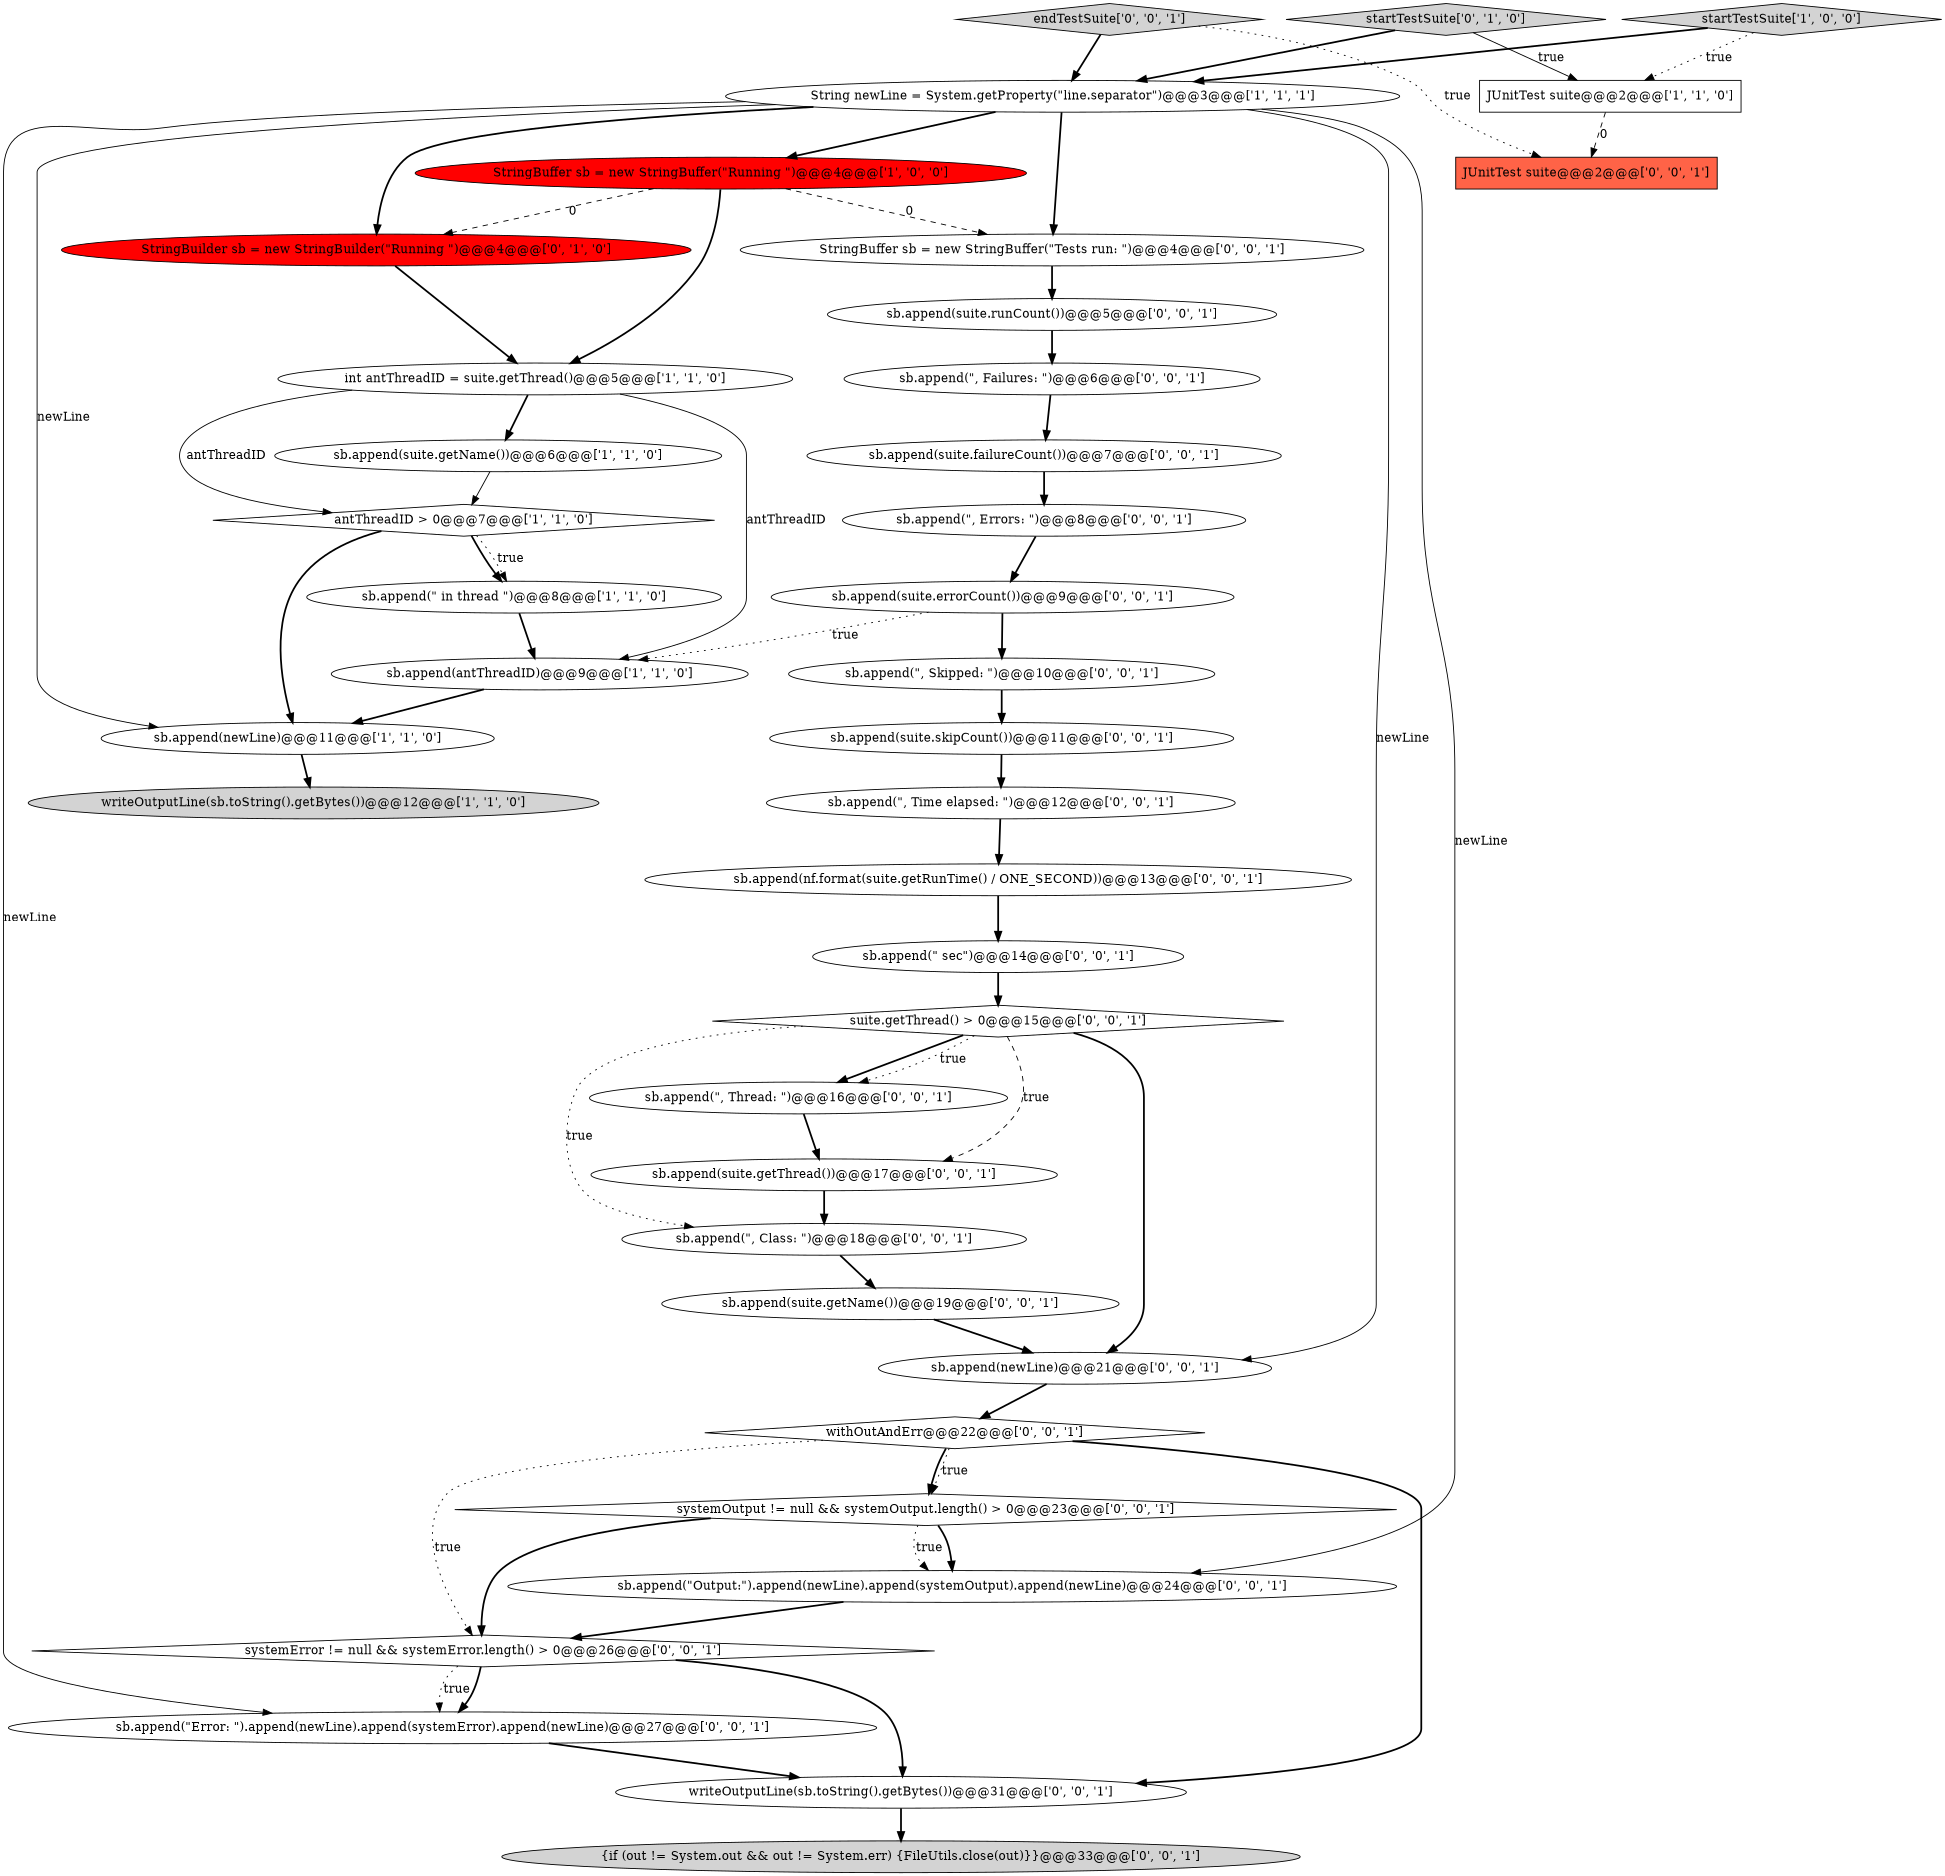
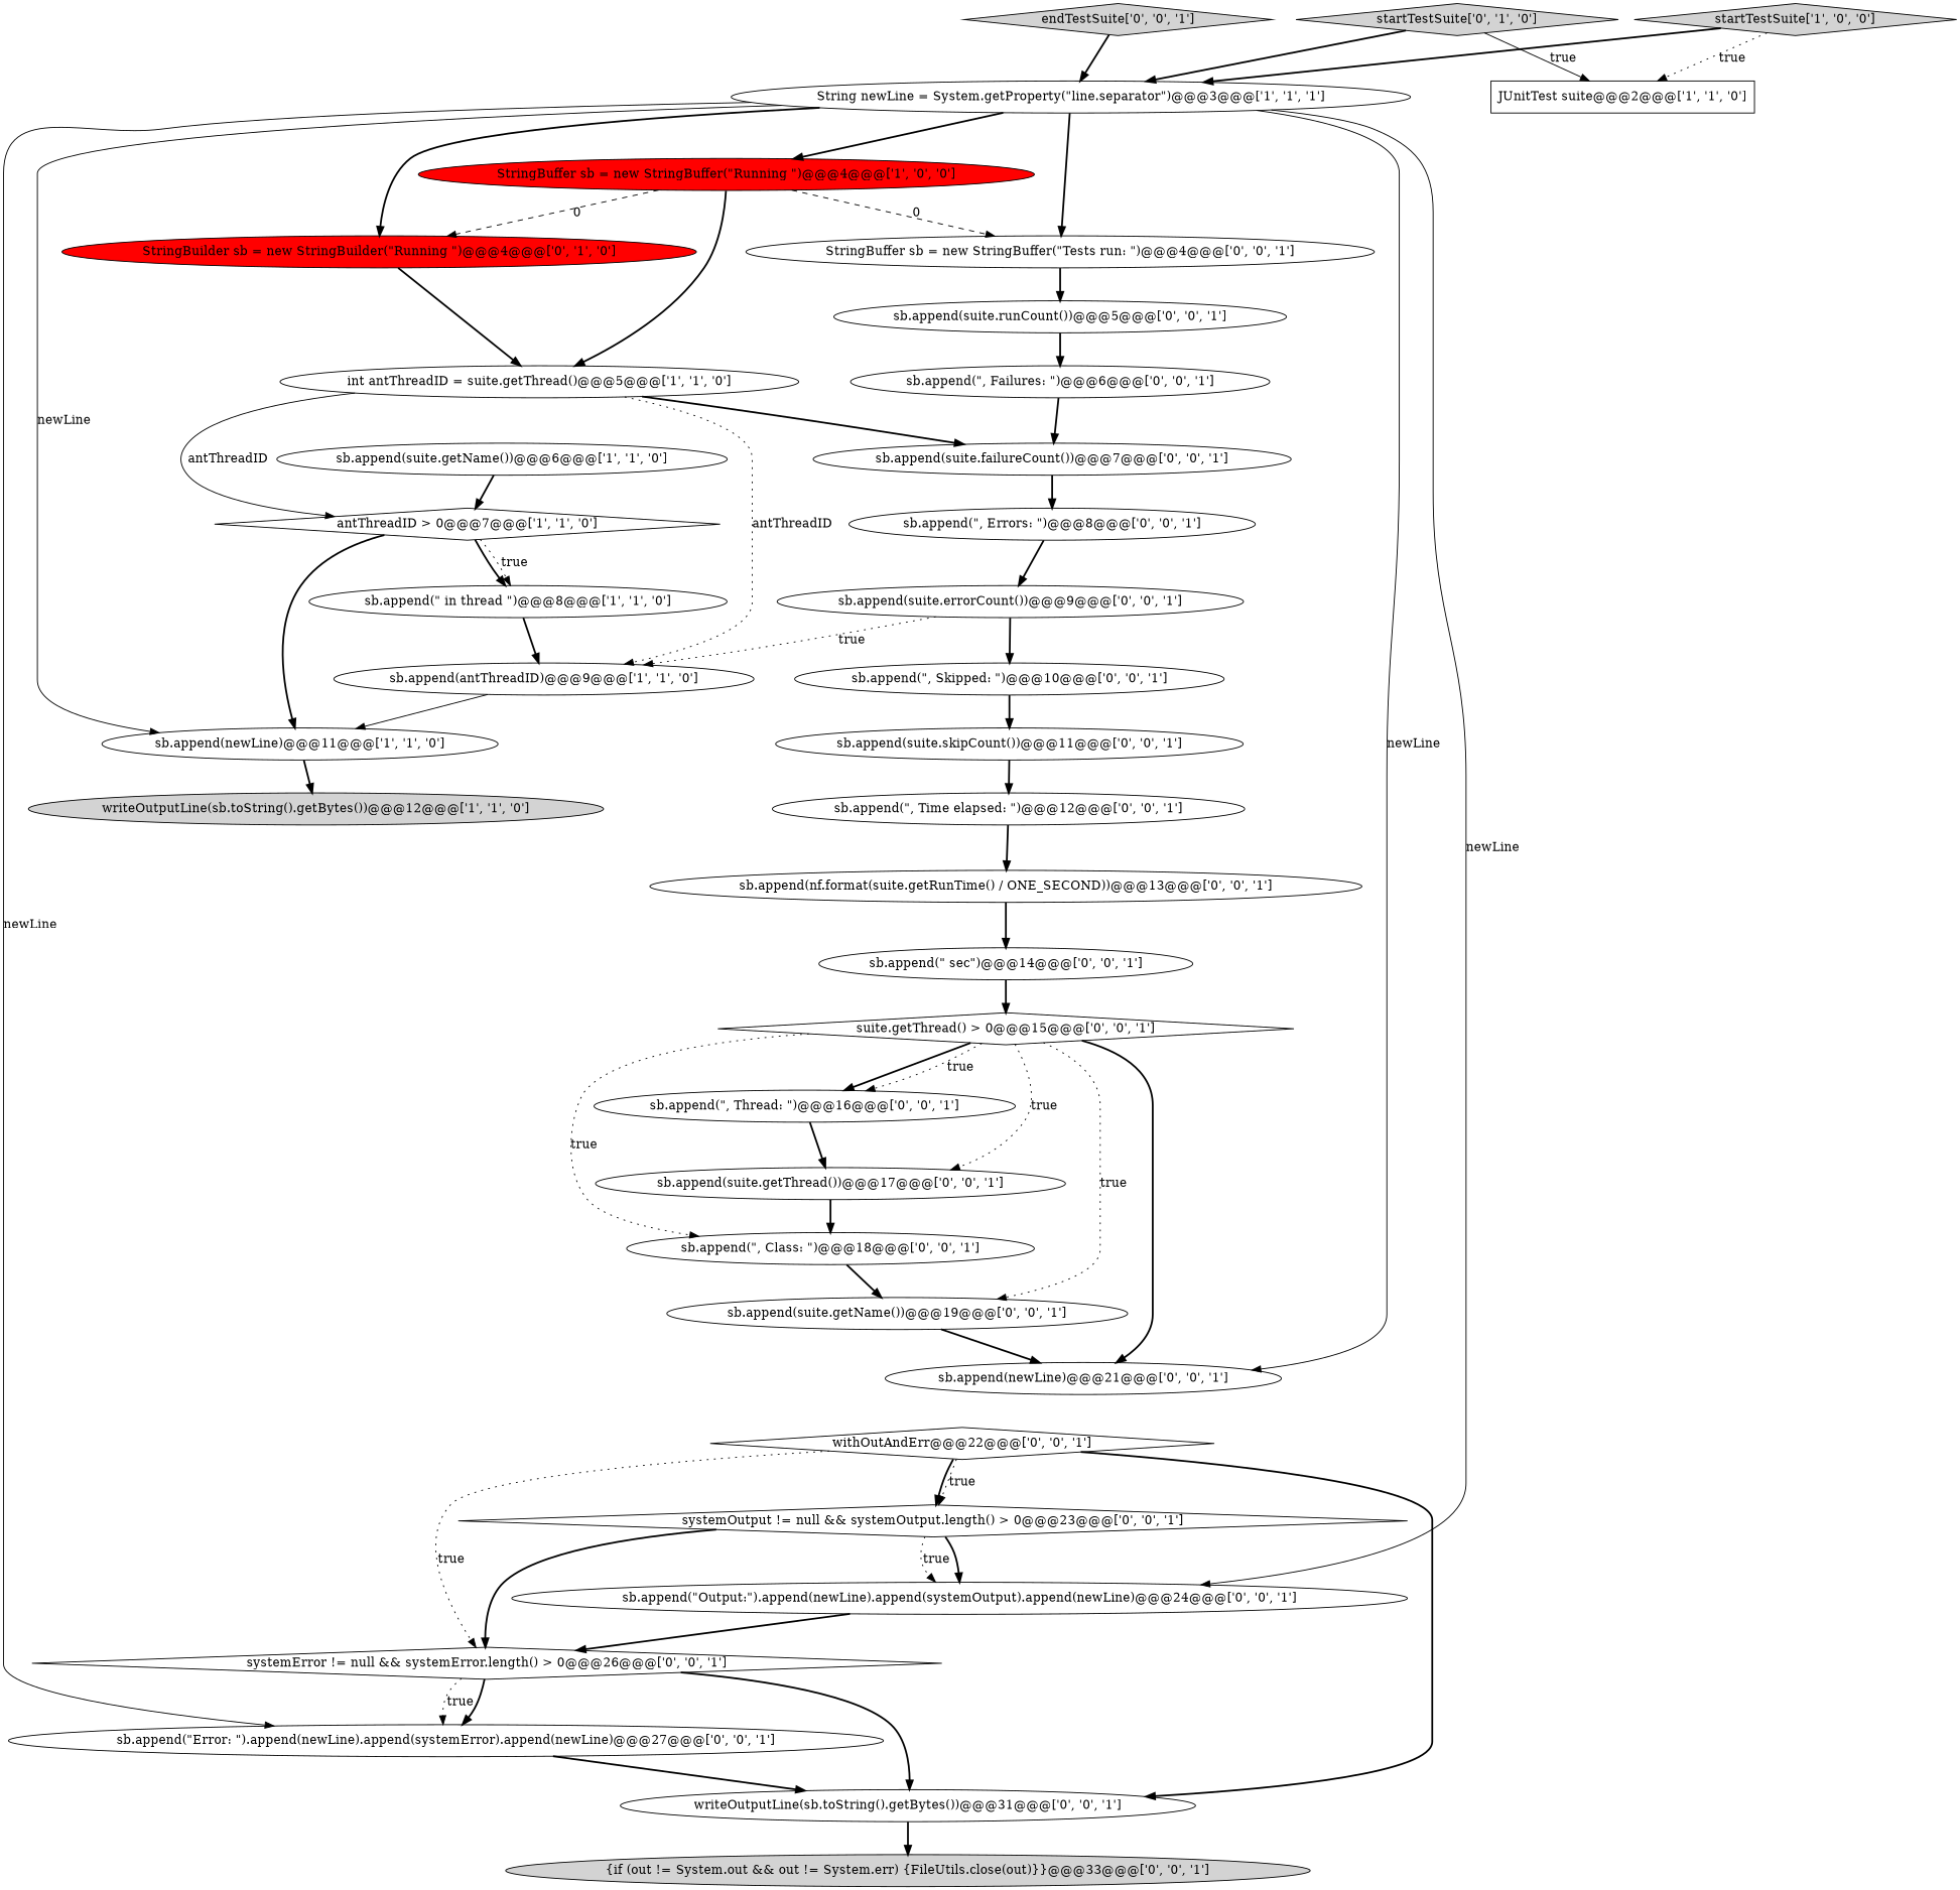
  digraph {
    node [fillcolor=white shape=ellipse style=filled]
    edge [style=bold]
    n1 [label="int antThreadID = suite.getThread()@@@5@@@['1', '1', '0']"]
    n2 [label="antThreadID > 0@@@7@@@['1', '1', '0']" shape=diamond]
    n3 [label="sb.append(suite.getName())@@@6@@@['1', '1', '0']"]
    n4 [label="sb.append(antThreadID)@@@9@@@['1', '1', '0']"]
    n5 [label="sb.append(newLine)@@@11@@@['1', '1', '0']"]
    n6 [label="sb.append(\" in thread \")@@@8@@@['1', '1', '0']"]
    n7 [fillcolor=lightgray label="writeOutputLine(sb.toString().getBytes())@@@12@@@['1', '1', '0']"]
    n8 [label="sb.append(suite.errorCount())@@@9@@@['0', '0', '1']"]
    n9 [label="sb.append(\", Skipped: \")@@@10@@@['0', '0', '1']"]
    n10 [label="sb.append(suite.skipCount())@@@11@@@['0', '0', '1']"]
    n11 [fillcolor=lightgray label="startTestSuite['0', '1', '0']" shape=diamond]
    n12 [label="JUnitTest suite@@@2@@@['1', '1', '0']" shape=box]
    n13 [label="String newLine = System.getProperty(\"line.separator\")@@@3@@@['1', '1', '1']"]
-   n14 [fillcolor=tomato label="JUnitTest suite@@@2@@@['0', '0', '1']" shape=box]
    n15 [label="sb.append(\"Error: \").append(newLine).append(systemError).append(newLine)@@@27@@@['0', '0', '1']"]
    n16 [fillcolor=red label="StringBuffer sb = new StringBuffer(\"Running \")@@@4@@@['1', '0', '0']"]
    n17 [label="StringBuffer sb = new StringBuffer(\"Tests run: \")@@@4@@@['0', '0', '1']"]
    n18 [fillcolor=red label="StringBuilder sb = new StringBuilder(\"Running \")@@@4@@@['0', '1', '0']"]
    n19 [label="sb.append(\"Output:\").append(newLine).append(systemOutput).append(newLine)@@@24@@@['0', '0', '1']"]
    n20 [label="sb.append(newLine)@@@21@@@['0', '0', '1']"]
    n21 [label="sb.append(suite.runCount())@@@5@@@['0', '0', '1']"]
    n22 [label="sb.append(\", Failures: \")@@@6@@@['0', '0', '1']"]
    n23 [label="sb.append(suite.failureCount())@@@7@@@['0', '0', '1']"]
    n24 [fillcolor=lightgray label="endTestSuite['0', '0', '1']" shape=diamond]
    n25 [label="sb.append(suite.getThread())@@@17@@@['0', '0', '1']"]
    n26 [label="sb.append(\", Class: \")@@@18@@@['0', '0', '1']"]
    n27 [label="sb.append(suite.getName())@@@19@@@['0', '0', '1']"]
    n28 [label="sb.append(\", Errors: \")@@@8@@@['0', '0', '1']"]
    n29 [label="writeOutputLine(sb.toString().getBytes())@@@31@@@['0', '0', '1']"]
    n30 [fillcolor=lightgray label="{if (out != System.out && out != System.err) {FileUtils.close(out)}}@@@33@@@['0', '0', '1']"]
    n31 [label="systemError != null && systemError.length() > 0@@@26@@@['0', '0', '1']" shape=diamond]
    n32 [label="withOutAndErr@@@22@@@['0', '0', '1']" shape=diamond]
    n33 [label="sb.append(\", Time elapsed: \")@@@12@@@['0', '0', '1']"]
    n34 [label="sb.append(nf.format(suite.getRunTime() / ONE_SECOND))@@@13@@@['0', '0', '1']"]
    n35 [label="sb.append(\" sec\")@@@14@@@['0', '0', '1']"]
    n36 [label="suite.getThread() > 0@@@15@@@['0', '0', '1']" shape=diamond]
    n37 [label="sb.append(\", Thread: \")@@@16@@@['0', '0', '1']"]
    n38 [label="systemOutput != null && systemOutput.length() > 0@@@23@@@['0', '0', '1']" shape=diamond]
    n39 [fillcolor=lightgray label="startTestSuite['1', '0', '0']" shape=diamond]
    n1 -> n2 [label=antThreadID style=solid]
-   n1 -> n3
-   n1 -> n4 [label=antThreadID style=solid]
+   n1 -> n23
+   n1 -> n4 [label=antThreadID style=dotted]
    n2 -> n5
    n2 -> n6
    n2 -> n6 [label=true style=dotted]
-   n3 -> n2 [style=solid]
-   n4 -> n5
+   n3 -> n2
+   n4 -> n5 [style=solid]
    n5 -> n7
    n6 -> n4
    n8 -> n4 [label=true style=dotted]
    n8 -> n9
    n9 -> n10
    n10 -> n33
    n11 -> n12 [label=true style=solid]
    n11 -> n13
-   n12 -> n14 [label=0 style=dashed]
    n13 -> n5 [label=newLine style=solid]
    n13 -> n15 [label=newLine style=solid]
    n13 -> n16
    n13 -> n17
    n13 -> n18
    n13 -> n19 [label=newLine style=solid]
    n13 -> n20 [label=newLine style=solid]
    n15 -> n29
    n16 -> n1
    n16 -> n17 [label=0 style=dashed]
    n16 -> n18 [label=0 style=dashed]
    n17 -> n21
    n18 -> n1
    n19 -> n31
-   n20 -> n32
    n21 -> n22
    n22 -> n23
    n23 -> n28
    n24 -> n13
-   n24 -> n14 [label=true style=dotted]
    n25 -> n26
    n26 -> n27
    n27 -> n20
    n28 -> n8
    n29 -> n30
    n31 -> n15 [label=true style=dotted]
    n31 -> n15
    n31 -> n29
    n32 -> n29
    n32 -> n31 [label=true style=dotted]
    n32 -> n38
    n32 -> n38 [label=true style=dotted]
    n33 -> n34
    n34 -> n35
    n35 -> n36
    n36 -> n20
-   n36 -> n25 [label=true style=dashed]
+   n36 -> n25 [label=true style=dotted]
    n36 -> n26 [label=true style=dotted]
+   n36 -> n27 [label=true style=dotted]
    n36 -> n37
    n36 -> n37 [label=true style=dotted]
    n37 -> n25
    n38 -> n19
    n38 -> n19 [label=true style=dotted]
    n38 -> n31
    n39 -> n12 [label=true style=dotted]
    n39 -> n13
  }
